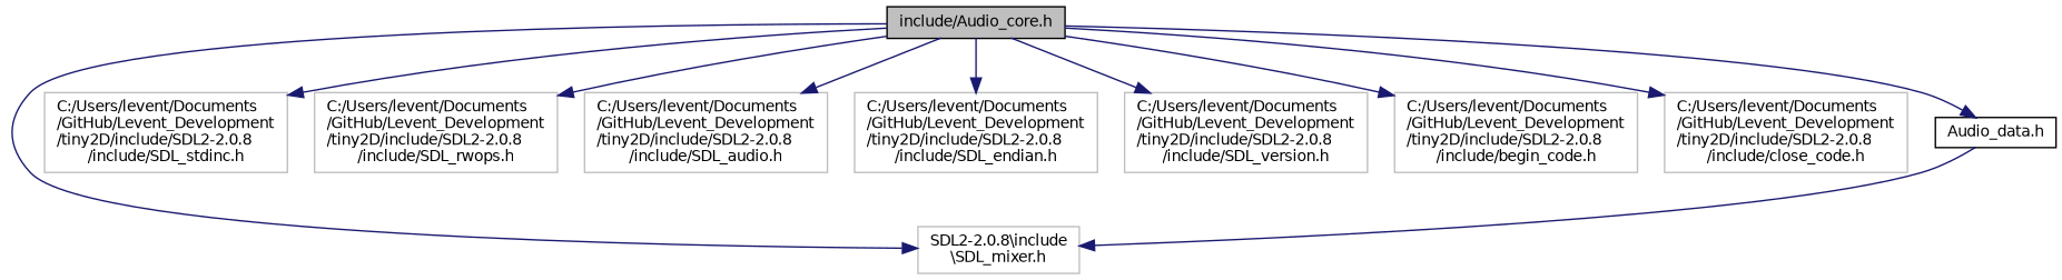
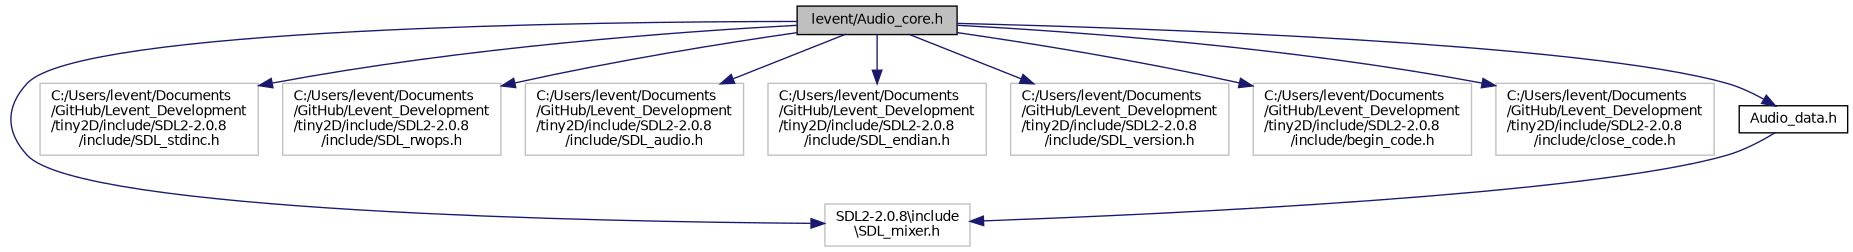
  digraph {
    node [color=grey75 fillcolor=white fontname=Helvetica fontsize=10 shape=record style=filled]
    edge [color=midnightblue fontname=Helvetica fontsize=10 labelfontname=Helvetica labelfontsize=10 style=solid]
-   n1 [color=black fillcolor=grey75 fontcolor=black height=0.2 label="include/Audio_core.h" width=0.4]
+   n1 [color=black fillcolor=grey75 fontcolor=black height=0.2 label="levent/Audio_core.h" width=0.4]
    n2 [height=0.2 label="SDL2-2.0.8\\include\l\\SDL_mixer.h" width=0.4]
    n3 [height=0.2 label="C:/Users/levent/Documents\l/GitHub/Levent_Development\l/tiny2D/include/SDL2-2.0.8\l/include/SDL_stdinc.h" width=0.4]
    n4 [height=0.2 label="C:/Users/levent/Documents\l/GitHub/Levent_Development\l/tiny2D/include/SDL2-2.0.8\l/include/SDL_rwops.h" width=0.4]
    n5 [height=0.2 label="C:/Users/levent/Documents\l/GitHub/Levent_Development\l/tiny2D/include/SDL2-2.0.8\l/include/SDL_audio.h" width=0.4]
    n6 [height=0.2 label="C:/Users/levent/Documents\l/GitHub/Levent_Development\l/tiny2D/include/SDL2-2.0.8\l/include/SDL_endian.h" width=0.4]
    n7 [height=0.2 label="C:/Users/levent/Documents\l/GitHub/Levent_Development\l/tiny2D/include/SDL2-2.0.8\l/include/SDL_version.h" width=0.4]
    n8 [height=0.2 label="C:/Users/levent/Documents\l/GitHub/Levent_Development\l/tiny2D/include/SDL2-2.0.8\l/include/begin_code.h" width=0.4]
    n9 [height=0.2 label="C:/Users/levent/Documents\l/GitHub/Levent_Development\l/tiny2D/include/SDL2-2.0.8\l/include/close_code.h" width=0.4]
    n10 [color=black height=0.2 label="Audio_data.h" width=0.4]
    n1 -> n2
    n1 -> n3
    n1 -> n4
    n1 -> n5
    n1 -> n6
    n1 -> n7
    n1 -> n8
    n1 -> n9
    n1 -> n10
    n10 -> n2
  }
